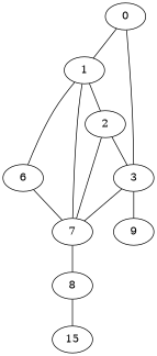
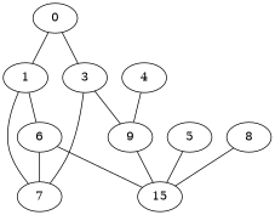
  graph {
    0
    1
    3
-   2
    6
    7
    9
+   4
    n9 [label=15]
+   5
    8
    0 -- 1
    0 -- 3
-   1 -- 2
    1 -- 6
    1 -- 7
    3 -- 7
    3 -- 9
-   2 -- 3
-   2 -- 7
    6 -- 7
-   7 -- 8
+   6 -- n9
+   9 -- n9
+   4 -- 9
+   5 -- n9
    8 -- n9
  }
